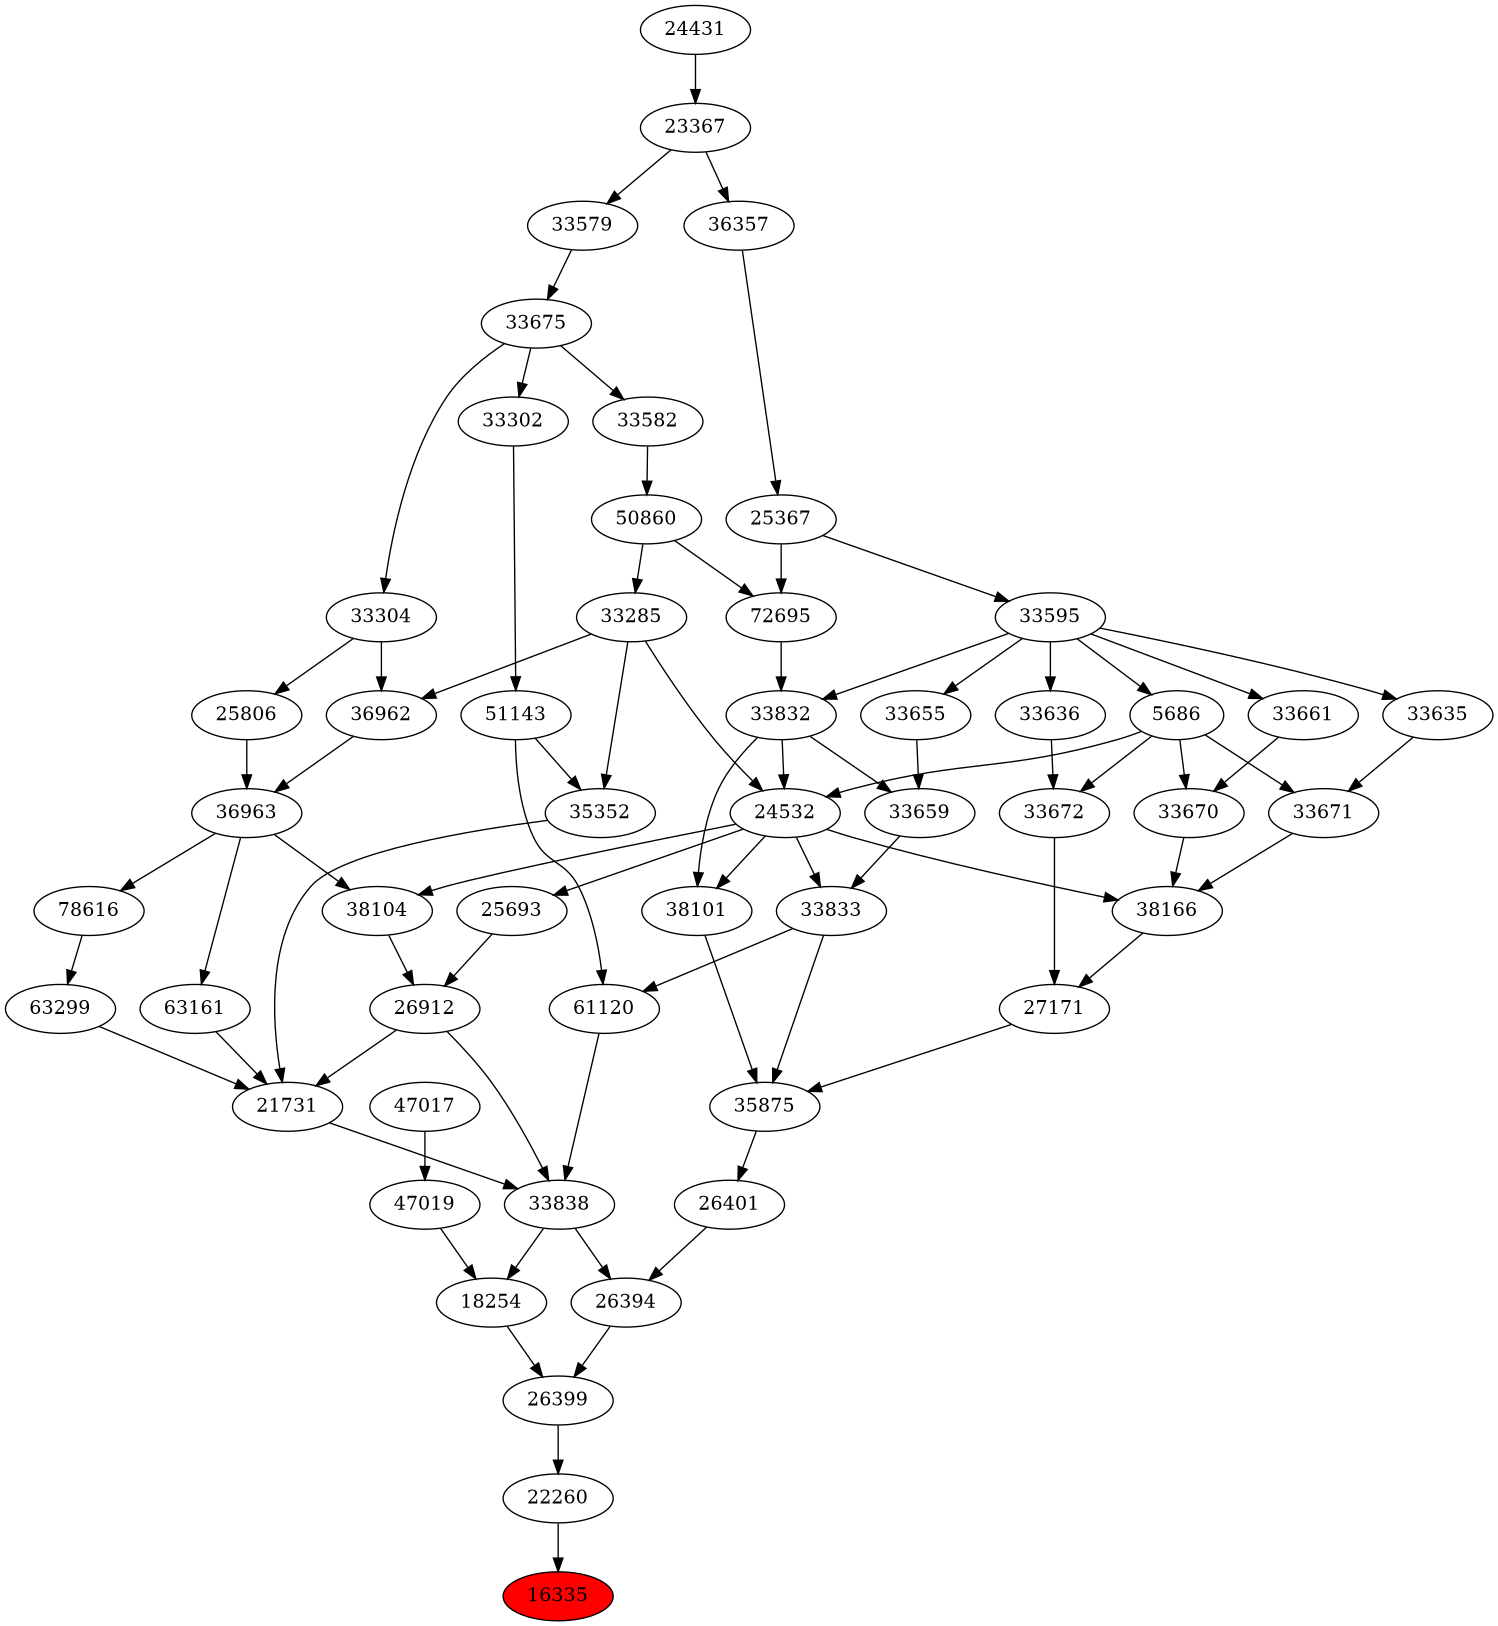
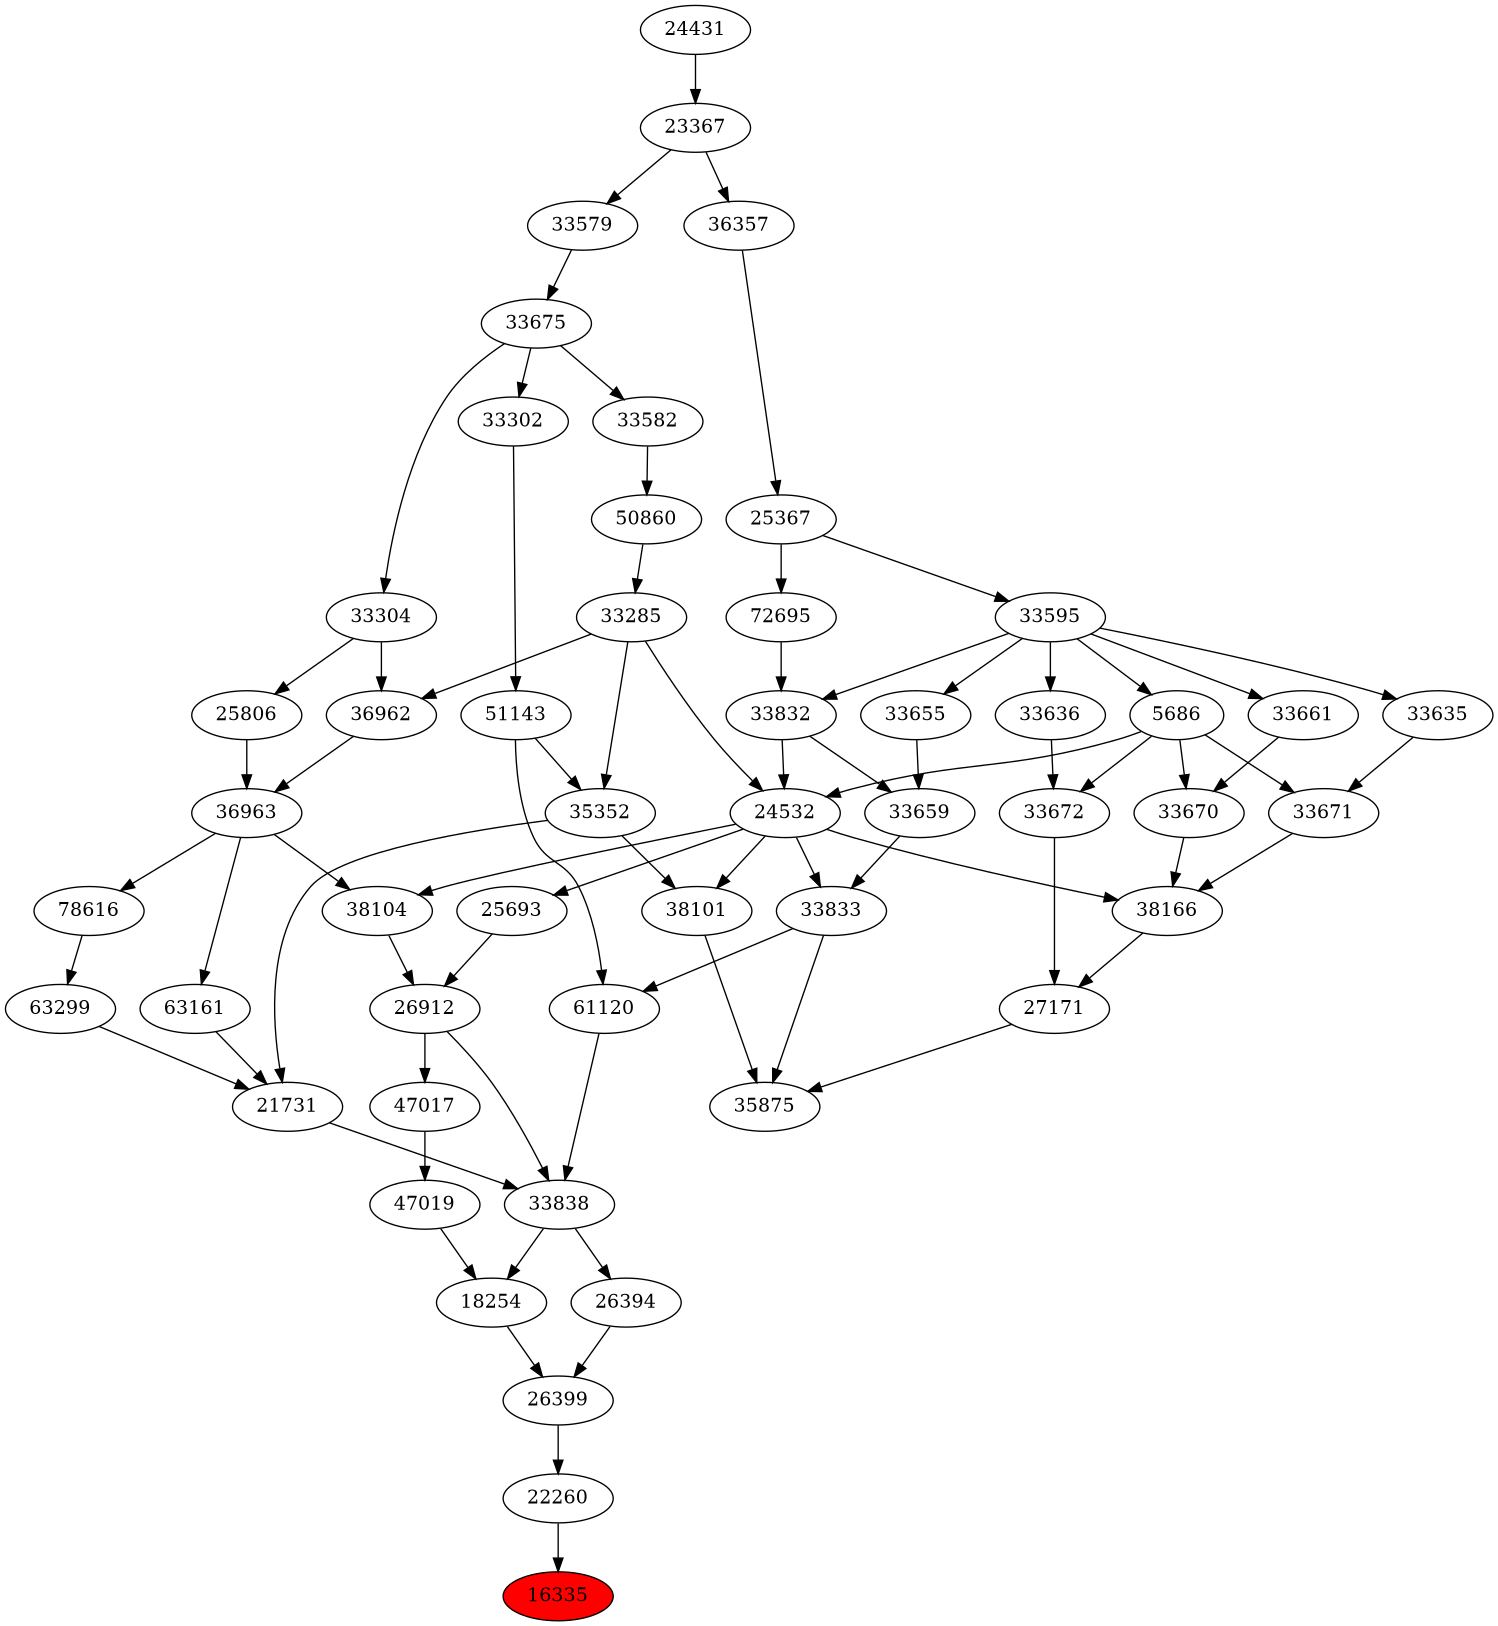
  strict digraph {
    fontname="DejaVu Serif"
    node [fontname="DejaVu Serif"]
    edge [fontname="DejaVu Serif"]
    n1 [fillcolor=red label=16335 style=filled]
    n2 [label=22260]
    n3 [label=26399]
    n4 [label=26394]
    n5 [label=18254]
    n6 [label=33838]
-   n7 [label=26401]
    n8 [label=47019]
    n9 [label=21731]
    n10 [label=26912]
    n11 [label=47017]
    n12 [label=61120]
    n13 [label=35875]
    n14 [label=35352]
    n15 [label=38101]
    n16 [label=63161]
    n17 [label=63299]
    n18 [label=38104]
    n19 [label=25693]
    n20 [label=51143]
    n21 [label=33833]
    n22 [label=27171]
    n23 [label=33285]
    n24 [label=24532]
    n25 [label=36962]
    n26 [label=38166]
    n27 [label=36963]
    n28 [label=78616]
    n29 [label=33670]
    n30 [label=33302]
    n31 [label=33659]
    n32 [label=33672]
    n33 [label=50860]
    n34 [label=72695]
    n35 [label=33832]
    n36 [label=25806]
    n37 [label=5686]
    n38 [label=33671]
    n39 [label=33661]
    n40 [label=33675]
    n41 [label=33582]
    n42 [label=33304]
    n43 [label=33655]
    n44 [label=33636]
    n45 [label=33595]
    n46 [label=33635]
    n47 [label=33579]
    n48 [label=25367]
    n49 [label=23367]
    n50 [label=36357]
    n51 [label=24431]
    n2 -> n1
    n3 -> n2
    n4 -> n3
    n5 -> n3
    n6 -> n4
    n6 -> n5
-   n7 -> n4
    n8 -> n5
    n9 -> n6
    n10 -> n6
-   n10 -> n9
+   n10 -> n11
    n11 -> n8
    n12 -> n6
-   n13 -> n7
    n14 -> n9
-   n35 -> n15
+   n14 -> n15
    n15 -> n13
    n16 -> n9
    n17 -> n9
    n18 -> n10
    n19 -> n10
    n20 -> n12
    n20 -> n14
    n21 -> n12
    n21 -> n13
    n22 -> n13
    n23 -> n14
    n23 -> n24
    n23 -> n25
    n24 -> n15
    n24 -> n18
    n24 -> n19
    n24 -> n21
    n24 -> n26
    n25 -> n27
    n26 -> n22
    n27 -> n16
    n27 -> n18
    n27 -> n28
    n28 -> n17
    n29 -> n26
    n30 -> n20
    n31 -> n21
    n32 -> n22
    n33 -> n23
-   n33 -> n34
    n34 -> n35
    n35 -> n24
    n35 -> n31
    n36 -> n27
    n37 -> n24
    n37 -> n29
    n37 -> n32
    n37 -> n38
    n38 -> n26
    n39 -> n29
    n40 -> n30
    n40 -> n41
    n40 -> n42
    n41 -> n33
    n42 -> n25
    n42 -> n36
    n43 -> n31
    n44 -> n32
    n45 -> n35
    n45 -> n37
    n45 -> n39
    n45 -> n43
    n45 -> n44
    n45 -> n46
    n46 -> n38
    n47 -> n40
    n48 -> n34
    n48 -> n45
    n49 -> n47
    n49 -> n50
    n50 -> n48
    n51 -> n49
  }
